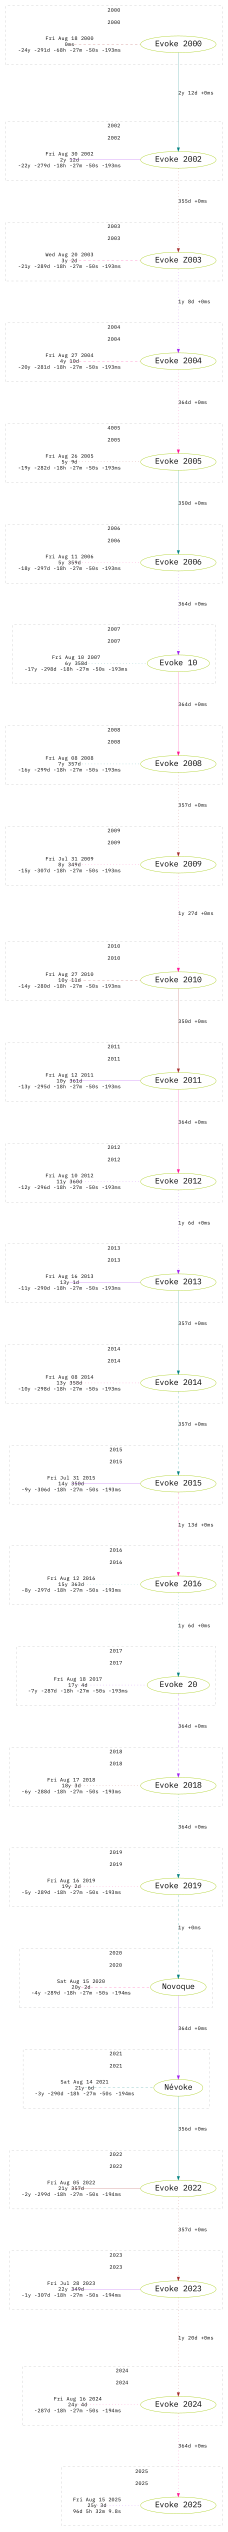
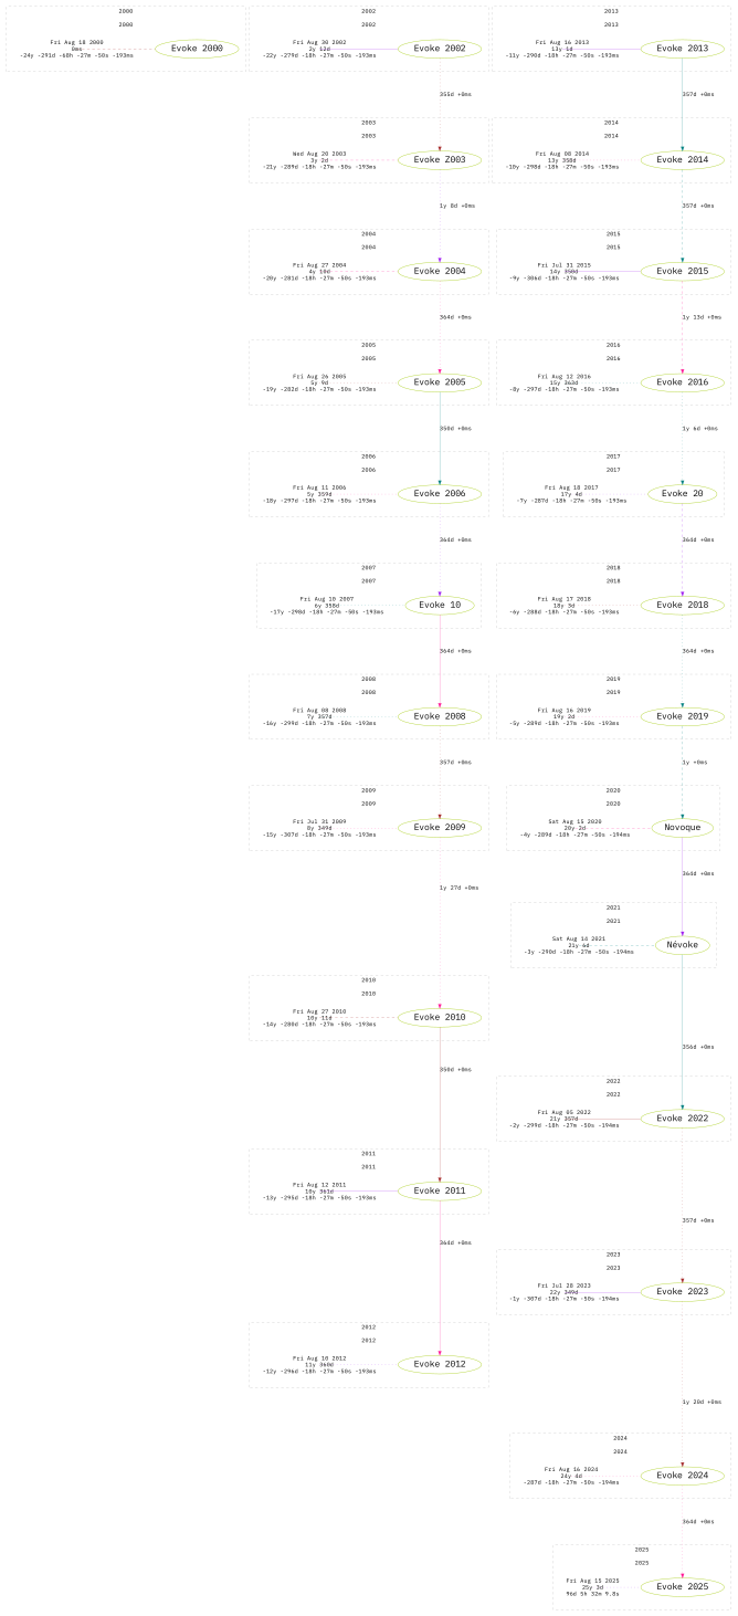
  digraph {
    fontname="IBM Plex Mono"
    rankdir=TD
    node [fontname="IBM Plex Mono"]
    edge [color=deeppink fontname="IBM Plex Mono" penwidth=0.5 style=dotted arrowhead=none constraint=false tailclip=false]
    n1 [color="#aacf1f" fontsize=20 label=<<TABLE ALIGN="CENTER" BORDER="0" CELLBORDER="0" CELLPADDING="0" CELLSPACING="0"><TR><TD ALIGN="TEXT" CELLPADDING="0" CELLSPACING="0">Evoke 2000</TD></TR></TABLE>>]
    n2 [label=<<TABLE ALIGN="CENTER" BORDER="0" CELLBORDER="0" CELLPADDING="0" CELLSPACING="0"><TR><TD ALIGN="TEXT" CELLPADDING="0" CELLSPACING="0">Fri Aug 18 2000<BR ALIGN="CENTER"/>0ms<BR ALIGN="CENTER"/>-24y -291d -68h -27m -50s -193ms</TD></TR></TABLE>> margin=0.2 shape=plaintext style=dotted]
    n3 [color="#aacf1f" fontsize=20 label=<<TABLE ALIGN="CENTER" BORDER="0" CELLBORDER="0" CELLPADDING="0" CELLSPACING="0"><TR><TD ALIGN="TEXT" CELLPADDING="0" CELLSPACING="0">Evoke 2002</TD></TR></TABLE>>]
    n4 [label=<<TABLE ALIGN="CENTER" BORDER="0" CELLBORDER="0" CELLPADDING="0" CELLSPACING="0"><TR><TD ALIGN="TEXT" CELLPADDING="0" CELLSPACING="0">Fri Aug 30 2002<BR ALIGN="CENTER"/>2y 12d<BR ALIGN="CENTER"/>-22y -279d -18h -27m -50s -193ms</TD></TR></TABLE>> margin=0.2 shape=plaintext style=dotted]
    n5 [color="#aacf1f" fontsize=20 label=<<TABLE ALIGN="CENTER" BORDER="0" CELLBORDER="0" CELLPADDING="0" CELLSPACING="0"><TR><TD ALIGN="TEXT" CELLPADDING="0" CELLSPACING="0">Evoke Z003</TD></TR></TABLE>>]
    n6 [label=<<TABLE ALIGN="CENTER" BORDER="0" CELLBORDER="0" CELLPADDING="0" CELLSPACING="0"><TR><TD ALIGN="TEXT" CELLPADDING="0" CELLSPACING="0">Wed Aug 20 2003<BR ALIGN="CENTER"/>3y 2d<BR ALIGN="CENTER"/>-21y -289d -18h -27m -50s -193ms</TD></TR></TABLE>> margin=0.2 shape=plaintext style=dotted]
    n7 [color="#aacf1f" fontsize=20 label=<<TABLE ALIGN="CENTER" BORDER="0" CELLBORDER="0" CELLPADDING="0" CELLSPACING="0"><TR><TD ALIGN="TEXT" CELLPADDING="0" CELLSPACING="0">Evoke 2004</TD></TR></TABLE>>]
    n8 [label=<<TABLE ALIGN="CENTER" BORDER="0" CELLBORDER="0" CELLPADDING="0" CELLSPACING="0"><TR><TD ALIGN="TEXT" CELLPADDING="0" CELLSPACING="0">Fri Aug 27 2004<BR ALIGN="CENTER"/>4y 10d<BR ALIGN="CENTER"/>-20y -281d -18h -27m -50s -193ms</TD></TR></TABLE>> margin=0.2 shape=plaintext style=dotted]
    n9 [color="#aacf1f" fontsize=20 label=<<TABLE ALIGN="CENTER" BORDER="0" CELLBORDER="0" CELLPADDING="0" CELLSPACING="0"><TR><TD ALIGN="TEXT" CELLPADDING="0" CELLSPACING="0">Evoke 2005</TD></TR></TABLE>>]
    n10 [label=<<TABLE ALIGN="CENTER" BORDER="0" CELLBORDER="0" CELLPADDING="0" CELLSPACING="0"><TR><TD ALIGN="TEXT" CELLPADDING="0" CELLSPACING="0">Fri Aug 26 2005<BR ALIGN="CENTER"/>5y 9d<BR ALIGN="CENTER"/>-19y -282d -18h -27m -50s -193ms</TD></TR></TABLE>> margin=0.2 shape=plaintext style=dotted]
    n11 [color="#aacf1f" fontsize=20 label=<<TABLE ALIGN="CENTER" BORDER="0" CELLBORDER="0" CELLPADDING="0" CELLSPACING="0"><TR><TD ALIGN="TEXT" CELLPADDING="0" CELLSPACING="0">Evoke 2006</TD></TR></TABLE>>]
    n12 [label=<<TABLE ALIGN="CENTER" BORDER="0" CELLBORDER="0" CELLPADDING="0" CELLSPACING="0"><TR><TD ALIGN="TEXT" CELLPADDING="0" CELLSPACING="0">Fri Aug 11 2006<BR ALIGN="CENTER"/>5y 359d<BR ALIGN="CENTER"/>-18y -297d -18h -27m -50s -193ms</TD></TR></TABLE>> margin=0.2 shape=plaintext style=dotted]
    n13 [color="#aacf1f" fontsize=20 label=<<TABLE ALIGN="CENTER" BORDER="0" CELLBORDER="0" CELLPADDING="0" CELLSPACING="0"><TR><TD ALIGN="TEXT" CELLPADDING="0" CELLSPACING="0">Evoke 10</TD></TR></TABLE>>]
    n14 [label=<<TABLE ALIGN="CENTER" BORDER="0" CELLBORDER="0" CELLPADDING="0" CELLSPACING="0"><TR><TD ALIGN="TEXT" CELLPADDING="0" CELLSPACING="0">Fri Aug 10 2007<BR ALIGN="CENTER"/>6y 358d<BR ALIGN="CENTER"/>-17y -298d -18h -27m -50s -193ms</TD></TR></TABLE>> margin=0.2 shape=plaintext style=dotted]
    n15 [color="#aacf1f" fontsize=20 label=<<TABLE ALIGN="CENTER" BORDER="0" CELLBORDER="0" CELLPADDING="0" CELLSPACING="0"><TR><TD ALIGN="TEXT" CELLPADDING="0" CELLSPACING="0">Evoke 2008</TD></TR></TABLE>>]
    n16 [label=<<TABLE ALIGN="CENTER" BORDER="0" CELLBORDER="0" CELLPADDING="0" CELLSPACING="0"><TR><TD ALIGN="TEXT" CELLPADDING="0" CELLSPACING="0">Fri Aug 08 2008<BR ALIGN="CENTER"/>7y 357d<BR ALIGN="CENTER"/>-16y -299d -18h -27m -50s -193ms</TD></TR></TABLE>> margin=0.2 shape=plaintext style=dotted]
    n17 [color="#aacf1f" fontsize=20 label=<<TABLE ALIGN="CENTER" BORDER="0" CELLBORDER="0" CELLPADDING="0" CELLSPACING="0"><TR><TD ALIGN="TEXT" CELLPADDING="0" CELLSPACING="0">Evoke 2009</TD></TR></TABLE>>]
    n18 [label=<<TABLE ALIGN="CENTER" BORDER="0" CELLBORDER="0" CELLPADDING="0" CELLSPACING="0"><TR><TD ALIGN="TEXT" CELLPADDING="0" CELLSPACING="0">Fri Jul 31 2009<BR ALIGN="CENTER"/>8y 349d<BR ALIGN="CENTER"/>-15y -307d -18h -27m -50s -193ms</TD></TR></TABLE>> margin=0.2 shape=plaintext style=dotted]
    n19 [color="#aacf1f" fontsize=20 label=<<TABLE ALIGN="CENTER" BORDER="0" CELLBORDER="0" CELLPADDING="0" CELLSPACING="0"><TR><TD ALIGN="TEXT" CELLPADDING="0" CELLSPACING="0">Evoke 2010</TD></TR></TABLE>>]
    n20 [label=<<TABLE ALIGN="CENTER" BORDER="0" CELLBORDER="0" CELLPADDING="0" CELLSPACING="0"><TR><TD ALIGN="TEXT" CELLPADDING="0" CELLSPACING="0">Fri Aug 27 2010<BR ALIGN="CENTER"/>10y 11d<BR ALIGN="CENTER"/>-14y -280d -18h -27m -50s -193ms</TD></TR></TABLE>> margin=0.2 shape=plaintext style=dotted]
    n21 [color="#aacf1f" fontsize=20 label=<<TABLE ALIGN="CENTER" BORDER="0" CELLBORDER="0" CELLPADDING="0" CELLSPACING="0"><TR><TD ALIGN="TEXT" CELLPADDING="0" CELLSPACING="0">Evoke 2011</TD></TR></TABLE>>]
    n22 [label=<<TABLE ALIGN="CENTER" BORDER="0" CELLBORDER="0" CELLPADDING="0" CELLSPACING="0"><TR><TD ALIGN="TEXT" CELLPADDING="0" CELLSPACING="0">Fri Aug 12 2011<BR ALIGN="CENTER"/>10y 361d<BR ALIGN="CENTER"/>-13y -295d -18h -27m -50s -193ms</TD></TR></TABLE>> margin=0.2 shape=plaintext style=dotted]
    n23 [color="#aacf1f" fontsize=20 label=<<TABLE ALIGN="CENTER" BORDER="0" CELLBORDER="0" CELLPADDING="0" CELLSPACING="0"><TR><TD ALIGN="TEXT" CELLPADDING="0" CELLSPACING="0">Evoke 2012</TD></TR></TABLE>>]
    n24 [label=<<TABLE ALIGN="CENTER" BORDER="0" CELLBORDER="0" CELLPADDING="0" CELLSPACING="0"><TR><TD ALIGN="TEXT" CELLPADDING="0" CELLSPACING="0">Fri Aug 10 2012<BR ALIGN="CENTER"/>11y 360d<BR ALIGN="CENTER"/>-12y -296d -18h -27m -50s -193ms</TD></TR></TABLE>> margin=0.2 shape=plaintext style=dotted]
    n25 [color="#aacf1f" fontsize=20 label=<<TABLE ALIGN="CENTER" BORDER="0" CELLBORDER="0" CELLPADDING="0" CELLSPACING="0"><TR><TD ALIGN="TEXT" CELLPADDING="0" CELLSPACING="0">Evoke 2013</TD></TR></TABLE>>]
    n26 [label=<<TABLE ALIGN="CENTER" BORDER="0" CELLBORDER="0" CELLPADDING="0" CELLSPACING="0"><TR><TD ALIGN="TEXT" CELLPADDING="0" CELLSPACING="0">Fri Aug 16 2013<BR ALIGN="CENTER"/>13y 1d<BR ALIGN="CENTER"/>-11y -290d -18h -27m -50s -193ms</TD></TR></TABLE>> margin=0.2 shape=plaintext style=dotted]
    n27 [color="#aacf1f" fontsize=20 label=<<TABLE ALIGN="CENTER" BORDER="0" CELLBORDER="0" CELLPADDING="0" CELLSPACING="0"><TR><TD ALIGN="TEXT" CELLPADDING="0" CELLSPACING="0">Evoke 2014</TD></TR></TABLE>>]
    n28 [label=<<TABLE ALIGN="CENTER" BORDER="0" CELLBORDER="0" CELLPADDING="0" CELLSPACING="0"><TR><TD ALIGN="TEXT" CELLPADDING="0" CELLSPACING="0">Fri Aug 08 2014<BR ALIGN="CENTER"/>13y 358d<BR ALIGN="CENTER"/>-10y -298d -18h -27m -50s -193ms</TD></TR></TABLE>> margin=0.2 shape=plaintext style=dotted]
    n29 [color="#aacf1f" fontsize=20 label=<<TABLE ALIGN="CENTER" BORDER="0" CELLBORDER="0" CELLPADDING="0" CELLSPACING="0"><TR><TD ALIGN="TEXT" CELLPADDING="0" CELLSPACING="0">Evoke 2015</TD></TR></TABLE>>]
    n30 [label=<<TABLE ALIGN="CENTER" BORDER="0" CELLBORDER="0" CELLPADDING="0" CELLSPACING="0"><TR><TD ALIGN="TEXT" CELLPADDING="0" CELLSPACING="0">Fri Jul 31 2015<BR ALIGN="CENTER"/>14y 350d<BR ALIGN="CENTER"/>-9y -306d -18h -27m -50s -193ms</TD></TR></TABLE>> margin=0.2 shape=plaintext style=dotted]
    n31 [color="#aacf1f" fontsize=20 label=<<TABLE ALIGN="CENTER" BORDER="0" CELLBORDER="0" CELLPADDING="0" CELLSPACING="0"><TR><TD ALIGN="TEXT" CELLPADDING="0" CELLSPACING="0">Evoke 2016</TD></TR></TABLE>>]
    n32 [label=<<TABLE ALIGN="CENTER" BORDER="0" CELLBORDER="0" CELLPADDING="0" CELLSPACING="0"><TR><TD ALIGN="TEXT" CELLPADDING="0" CELLSPACING="0">Fri Aug 12 2016<BR ALIGN="CENTER"/>15y 363d<BR ALIGN="CENTER"/>-8y -297d -18h -27m -50s -193ms</TD></TR></TABLE>> margin=0.2 shape=plaintext style=dotted]
    n33 [color="#aacf1f" fontsize=20 label=<<TABLE ALIGN="CENTER" BORDER="0" CELLBORDER="0" CELLPADDING="0" CELLSPACING="0"><TR><TD ALIGN="TEXT" CELLPADDING="0" CELLSPACING="0">Evoke 20</TD></TR></TABLE>>]
    n34 [label=<<TABLE ALIGN="CENTER" BORDER="0" CELLBORDER="0" CELLPADDING="0" CELLSPACING="0"><TR><TD ALIGN="TEXT" CELLPADDING="0" CELLSPACING="0">Fri Aug 18 2017<BR ALIGN="CENTER"/>17y 4d<BR ALIGN="CENTER"/>-7y -287d -18h -27m -50s -193ms</TD></TR></TABLE>> margin=0.2 shape=plaintext style=dotted]
    n35 [color="#aacf1f" fontsize=20 label=<<TABLE ALIGN="CENTER" BORDER="0" CELLBORDER="0" CELLPADDING="0" CELLSPACING="0"><TR><TD ALIGN="TEXT" CELLPADDING="0" CELLSPACING="0">Evoke 2018</TD></TR></TABLE>>]
    n36 [label=<<TABLE ALIGN="CENTER" BORDER="0" CELLBORDER="0" CELLPADDING="0" CELLSPACING="0"><TR><TD ALIGN="TEXT" CELLPADDING="0" CELLSPACING="0">Fri Aug 17 2018<BR ALIGN="CENTER"/>18y 3d<BR ALIGN="CENTER"/>-6y -288d -18h -27m -50s -193ms</TD></TR></TABLE>> margin=0.2 shape=plaintext style=dotted]
    n37 [color="#aacf1f" fontsize=20 label=<<TABLE ALIGN="CENTER" BORDER="0" CELLBORDER="0" CELLPADDING="0" CELLSPACING="0"><TR><TD ALIGN="TEXT" CELLPADDING="0" CELLSPACING="0">Evoke 2019</TD></TR></TABLE>>]
    n38 [label=<<TABLE ALIGN="CENTER" BORDER="0" CELLBORDER="0" CELLPADDING="0" CELLSPACING="0"><TR><TD ALIGN="TEXT" CELLPADDING="0" CELLSPACING="0">Fri Aug 16 2019<BR ALIGN="CENTER"/>19y 2d<BR ALIGN="CENTER"/>-5y -289d -18h -27m -50s -193ms</TD></TR></TABLE>> margin=0.2 shape=plaintext style=dotted]
    n39 [color="#aacf1f" fontsize=20 label=<<TABLE ALIGN="CENTER" BORDER="0" CELLBORDER="0" CELLPADDING="0" CELLSPACING="0"><TR><TD ALIGN="TEXT" CELLPADDING="0" CELLSPACING="0">Novoque</TD></TR></TABLE>>]
    n40 [label=<<TABLE ALIGN="CENTER" BORDER="0" CELLBORDER="0" CELLPADDING="0" CELLSPACING="0"><TR><TD ALIGN="TEXT" CELLPADDING="0" CELLSPACING="0">Sat Aug 15 2020<BR ALIGN="CENTER"/>20y 2d<BR ALIGN="CENTER"/>-4y -289d -18h -27m -50s -194ms</TD></TR></TABLE>> margin=0.2 shape=plaintext style=dotted]
    n41 [color="#aacf1f" fontsize=20 label=<<TABLE ALIGN="CENTER" BORDER="0" CELLBORDER="0" CELLPADDING="0" CELLSPACING="0"><TR><TD ALIGN="TEXT" CELLPADDING="0" CELLSPACING="0">Névoke</TD></TR></TABLE>>]
    n42 [label=<<TABLE ALIGN="CENTER" BORDER="0" CELLBORDER="0" CELLPADDING="0" CELLSPACING="0"><TR><TD ALIGN="TEXT" CELLPADDING="0" CELLSPACING="0">Sat Aug 14 2021<BR ALIGN="CENTER"/>21y 6d<BR ALIGN="CENTER"/>-3y -290d -18h -27m -50s -194ms</TD></TR></TABLE>> margin=0.2 shape=plaintext style=dotted]
    n43 [color="#aacf1f" fontsize=20 label=<<TABLE ALIGN="CENTER" BORDER="0" CELLBORDER="0" CELLPADDING="0" CELLSPACING="0"><TR><TD ALIGN="TEXT" CELLPADDING="0" CELLSPACING="0">Evoke 2022</TD></TR></TABLE>>]
    n44 [label=<<TABLE ALIGN="CENTER" BORDER="0" CELLBORDER="0" CELLPADDING="0" CELLSPACING="0"><TR><TD ALIGN="TEXT" CELLPADDING="0" CELLSPACING="0">Fri Aug 05 2022<BR ALIGN="CENTER"/>21y 357d<BR ALIGN="CENTER"/>-2y -299d -18h -27m -50s -194ms</TD></TR></TABLE>> margin=0.2 shape=plaintext style=dotted]
    n45 [color="#aacf1f" fontsize=20 label=<<TABLE ALIGN="CENTER" BORDER="0" CELLBORDER="0" CELLPADDING="0" CELLSPACING="0"><TR><TD ALIGN="TEXT" CELLPADDING="0" CELLSPACING="0">Evoke 2023</TD></TR></TABLE>>]
    n46 [label=<<TABLE ALIGN="CENTER" BORDER="0" CELLBORDER="0" CELLPADDING="0" CELLSPACING="0"><TR><TD ALIGN="TEXT" CELLPADDING="0" CELLSPACING="0">Fri Jul 28 2023<BR ALIGN="CENTER"/>22y 349d<BR ALIGN="CENTER"/>-1y -307d -18h -27m -50s -194ms</TD></TR></TABLE>> margin=0.2 shape=plaintext style=dotted]
    n47 [color="#aacf1f" fontsize=20 label=<<TABLE ALIGN="CENTER" BORDER="0" CELLBORDER="0" CELLPADDING="0" CELLSPACING="0"><TR><TD ALIGN="TEXT" CELLPADDING="0" CELLSPACING="0">Evoke 2024</TD></TR></TABLE>>]
    n48 [label=<<TABLE ALIGN="CENTER" BORDER="0" CELLBORDER="0" CELLPADDING="0" CELLSPACING="0"><TR><TD ALIGN="TEXT" CELLPADDING="0" CELLSPACING="0">Fri Aug 16 2024<BR ALIGN="CENTER"/>24y 4d<BR ALIGN="CENTER"/>-287d -18h -27m -50s -194ms</TD></TR></TABLE>> margin=0.2 shape=plaintext style=dotted]
    n49 [color="#aacf1f" fontsize=20 label=<<TABLE ALIGN="CENTER" BORDER="0" CELLBORDER="0" CELLPADDING="0" CELLSPACING="0"><TR><TD ALIGN="TEXT" CELLPADDING="0" CELLSPACING="0">Evoke 2025</TD></TR></TABLE>>]
    n50 [label=<<TABLE ALIGN="CENTER" BORDER="0" CELLBORDER="0" CELLPADDING="0" CELLSPACING="0"><TR><TD ALIGN="TEXT" CELLPADDING="0" CELLSPACING="0">Fri Aug 15 2025<BR ALIGN="CENTER"/>25y 3d<BR ALIGN="CENTER"/>96d 5h 32m 9.8s</TD></TR></TABLE>> margin=0.2 shape=plaintext style=dotted]
    subgraph cluster_1 {
      label=2000
      penwidth=0.2
      style=dashed
      subgraph sub_2 {
        cluster=true
        label=2000
        penwidth=0.2
        peripheries=0
        style=dashed
        n1
        n2
      }
    }
    subgraph cluster_3 {
      label=2002
      penwidth=0.2
      style=dashed
      subgraph sub_4 {
        cluster=true
        label=2002
        penwidth=0.2
        peripheries=0
        style=dashed
        n3
        n4
      }
    }
    subgraph cluster_5 {
      label=2003
      penwidth=0.2
      style=dashed
      subgraph sub_6 {
        cluster=true
        label=2003
        penwidth=0.2
        peripheries=0
        style=dashed
        n5
        n6
      }
    }
    subgraph cluster_7 {
      label=2004
      penwidth=0.2
      style=dashed
      subgraph sub_8 {
        cluster=true
        label=2004
        penwidth=0.2
        peripheries=0
        style=dashed
        n7
        n8
      }
    }
    subgraph cluster_9 {
-     label=4005
+     label=2005
      penwidth=0.2
      style=dashed
      subgraph sub_10 {
        cluster=true
        label=2005
        penwidth=0.2
        peripheries=0
        style=dashed
        n9
        n10
      }
    }
    subgraph cluster_11 {
      label=2006
      penwidth=0.2
      style=dashed
      subgraph sub_12 {
        cluster=true
        label=2006
        penwidth=0.2
        peripheries=0
        style=dashed
        n11
        n12
      }
    }
    subgraph cluster_13 {
      label=2007
      penwidth=0.2
      style=dashed
      subgraph sub_14 {
        cluster=true
        label=2007
        penwidth=0.2
        peripheries=0
        style=dashed
        n13
        n14
      }
    }
    subgraph cluster_15 {
      label=2008
      penwidth=0.2
      style=dashed
      subgraph sub_16 {
        cluster=true
        label=2008
        penwidth=0.2
        peripheries=0
        style=dashed
        n15
        n16
      }
    }
    subgraph cluster_17 {
      label=2009
      penwidth=0.2
      style=dashed
      subgraph sub_18 {
        cluster=true
        label=2009
        penwidth=0.2
        peripheries=0
        style=dashed
        n17
        n18
      }
    }
    subgraph cluster_19 {
      label=2010
      penwidth=0.2
      style=dashed
      subgraph sub_20 {
        cluster=true
        label=2010
        penwidth=0.2
        peripheries=0
        style=dashed
        n19
        n20
      }
    }
    subgraph cluster_21 {
      label=2011
      penwidth=0.2
      style=dashed
      subgraph sub_22 {
        cluster=true
        label=2011
        penwidth=0.2
        peripheries=0
        style=dashed
        n21
        n22
      }
    }
    subgraph cluster_23 {
      label=2012
      penwidth=0.2
      style=dashed
      subgraph sub_24 {
        cluster=true
        label=2012
        penwidth=0.2
        peripheries=0
        style=dashed
        n23
        n24
      }
    }
    subgraph cluster_25 {
      label=2013
      penwidth=0.2
      style=dashed
      subgraph sub_26 {
        cluster=true
        label=2013
        penwidth=0.2
        peripheries=0
        style=dashed
        n25
        n26
      }
    }
    subgraph cluster_27 {
      label=2014
      penwidth=0.2
      style=dashed
      subgraph sub_28 {
        cluster=true
        label=2014
        penwidth=0.2
        peripheries=0
        style=dashed
        n27
        n28
      }
    }
    subgraph cluster_29 {
      label=2015
      penwidth=0.2
      style=dashed
      subgraph sub_30 {
        cluster=true
        label=2015
        penwidth=0.2
        peripheries=0
        style=dashed
        n29
        n30
      }
    }
    subgraph cluster_31 {
      label=2016
      penwidth=0.2
      style=dashed
      subgraph sub_32 {
        cluster=true
        label=2016
        penwidth=0.2
        peripheries=0
        style=dashed
        n31
        n32
      }
    }
    subgraph cluster_33 {
      label=2017
      penwidth=0.2
      style=dashed
      subgraph sub_34 {
        cluster=true
        label=2017
        penwidth=0.2
        peripheries=0
        style=dashed
        n33
        n34
      }
    }
    subgraph cluster_35 {
      label=2018
      penwidth=0.2
      style=dashed
      subgraph sub_36 {
        cluster=true
        label=2018
        penwidth=0.2
        peripheries=0
        style=dashed
        n35
        n36
      }
    }
    subgraph cluster_37 {
      label=2019
      penwidth=0.2
      style=dashed
      subgraph sub_38 {
        cluster=true
        label=2019
        penwidth=0.2
        peripheries=0
        style=dashed
        n37
        n38
      }
    }
    subgraph cluster_39 {
      label=2020
      penwidth=0.2
      style=dashed
      subgraph sub_40 {
        cluster=true
        label=2020
        penwidth=0.2
        peripheries=0
        style=dashed
        n39
        n40
      }
    }
    subgraph cluster_41 {
      label=2021
      penwidth=0.2
      style=dashed
      subgraph sub_42 {
        cluster=true
        label=2021
        penwidth=0.2
        peripheries=0
        style=dashed
        n41
        n42
      }
    }
    subgraph cluster_43 {
      label=2022
      penwidth=0.2
      style=dashed
      subgraph sub_44 {
        cluster=true
        label=2022
        penwidth=0.2
        peripheries=0
        style=dashed
        n43
        n44
      }
    }
    subgraph cluster_45 {
      label=2023
      penwidth=0.2
      style=dashed
      subgraph sub_46 {
        cluster=true
        label=2023
        penwidth=0.2
        peripheries=0
        style=dashed
        n45
        n46
      }
    }
    subgraph cluster_47 {
      label=2024
      penwidth=0.2
      style=dashed
      subgraph sub_48 {
        cluster=true
        label=2024
        penwidth=0.2
        peripheries=0
        style=dashed
        n47
        n48
      }
    }
    subgraph cluster_49 {
      label=2025
      penwidth=0.2
      style=dashed
      subgraph sub_50 {
        cluster=true
        label=2025
        penwidth=0.2
        peripheries=0
        style=dashed
        n49
        n50
      }
    }
-   n1 -> n3 [color=teal label=<2y 12d +0ms> minlen=4.663439094112067 style=bold arrowhead="" constraint="" tailclip=""]
    n2 -> n1 [color=brown style=dashed]
    n3 -> n5 [color=brown label=<355d +0ms> minlen=3.9262076404201025 arrowhead="" constraint="" tailclip=""]
    n4 -> n3 [color=purple style=bold]
    n5 -> n7 [color=purple label=<1y 8d +0ms> minlen=3.975668270588502 arrowhead="" constraint="" tailclip=""]
    n6 -> n5 [style=dashed]
    n7 -> n9 [label=<364d +0ms> minlen=3.9512437185814275 arrowhead="" constraint="" tailclip=""]
    n8 -> n7 [style=dashed]
    n9 -> n11 [color=teal label=<350d +0ms> minlen=3.912023005428146 style=bold arrowhead="" constraint="" tailclip=""]
    n10 -> n9 [color=brown]
    n11 -> n13 [color=purple label=<364d +0ms> minlen=3.9512437185814275 arrowhead="" constraint="" tailclip=""]
    n12 -> n11
    n13 -> n15 [label=<364d +0ms> minlen=3.9512437185814275 style=bold arrowhead="" constraint="" tailclip=""]
    n14 -> n13 [color=teal]
    n15 -> n17 [color=brown label=<357d +0ms> minlen=3.9318256327243257 arrowhead="" constraint="" tailclip=""]
    n16 -> n15 [color=teal]
    n17 -> n19 [label=<1y 27d +0ms> minlen=4.02535169073515 arrowhead="" constraint="" tailclip=""]
    n18 -> n17
    n19 -> n21 [color=brown label=<350d +0ms> minlen=3.912023005428146 style=bold arrowhead="" constraint="" tailclip=""]
    n20 -> n19 [color=brown style=dashed]
    n21 -> n23 [label=<364d +0ms> minlen=3.9512437185814275 style=bold arrowhead="" constraint="" tailclip=""]
    n22 -> n21 [color=purple style=bold]
-   n23 -> n25 [color=purple label=<1y 6d +0ms> minlen=3.970291913552122 arrowhead="" constraint="" tailclip=""]
    n24 -> n23 [color=purple]
    n25 -> n27 [color=teal label=<357d +0ms> minlen=3.9318256327243257 style=bold arrowhead="" constraint="" tailclip=""]
    n26 -> n25 [color=purple style=bold]
    n27 -> n29 [color=teal label=<357d +0ms> minlen=3.9318256327243257 style=dashed arrowhead="" constraint="" tailclip=""]
    n28 -> n27
    n29 -> n31 [label=<1y 13d +0ms> minlen=3.9889840465642745 style=dashed arrowhead="" constraint="" tailclip=""]
    n30 -> n29 [color=purple style=bold]
    n31 -> n33 [color=teal label=<1y 6d +0ms> minlen=3.970291913552122 arrowhead="" constraint="" tailclip=""]
    n32 -> n31 [color=teal]
    n33 -> n35 [color=purple label=<364d +0ms> minlen=3.9512437185814275 style=dashed arrowhead="" constraint="" tailclip=""]
    n34 -> n33 [color=purple]
    n35 -> n37 [color=teal label=<364d +0ms> minlen=3.9512437185814275 arrowhead="" constraint="" tailclip=""]
    n36 -> n35 [color=brown]
    n37 -> n39 [color=teal label=<1y +0ms> minlen=3.9539872045271784 style=dashed arrowhead="" constraint="" tailclip=""]
    n38 -> n37
    n39 -> n41 [color=purple label=<364d +0ms> minlen=3.9512437185814275 style=bold arrowhead="" constraint="" tailclip=""]
    n40 -> n39 [style=dashed]
    n41 -> n43 [color=teal label=<356d +0ms> minlen=3.9290205817967174 style=bold arrowhead="" constraint="" tailclip=""]
    n42 -> n41 [color=teal style=dashed]
    n43 -> n45 [color=brown label=<357d +0ms> minlen=3.9318256327243257 arrowhead="" constraint="" tailclip=""]
    n44 -> n43 [color=brown style=bold]
    n45 -> n47 [color=brown label=<1y 20d +0ms> minlen=4.007333185232471 arrowhead="" constraint="" tailclip=""]
    n46 -> n45 [color=purple style=bold]
    n47 -> n49 [label=<364d +0ms> minlen=3.9512437185814275 arrowhead="" constraint="" tailclip=""]
    n48 -> n47
    n50 -> n49 [color=purple]
  }
